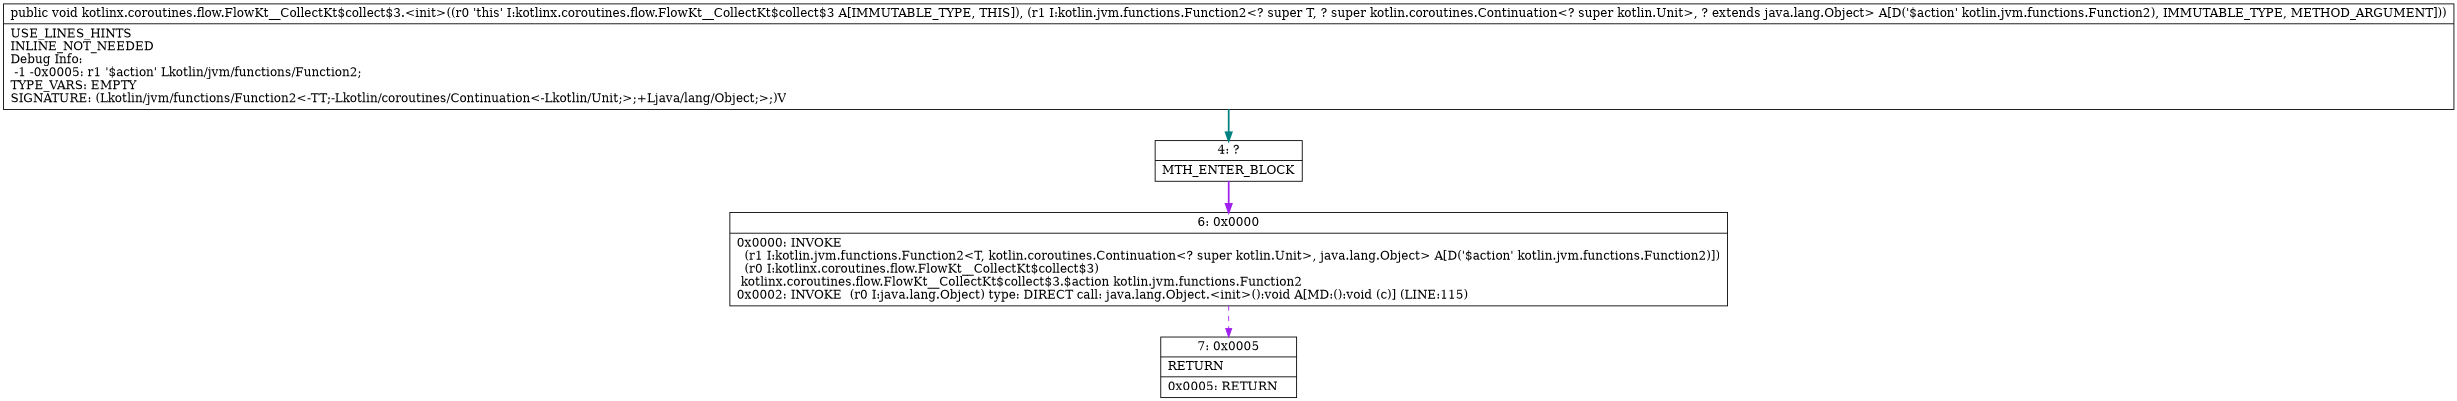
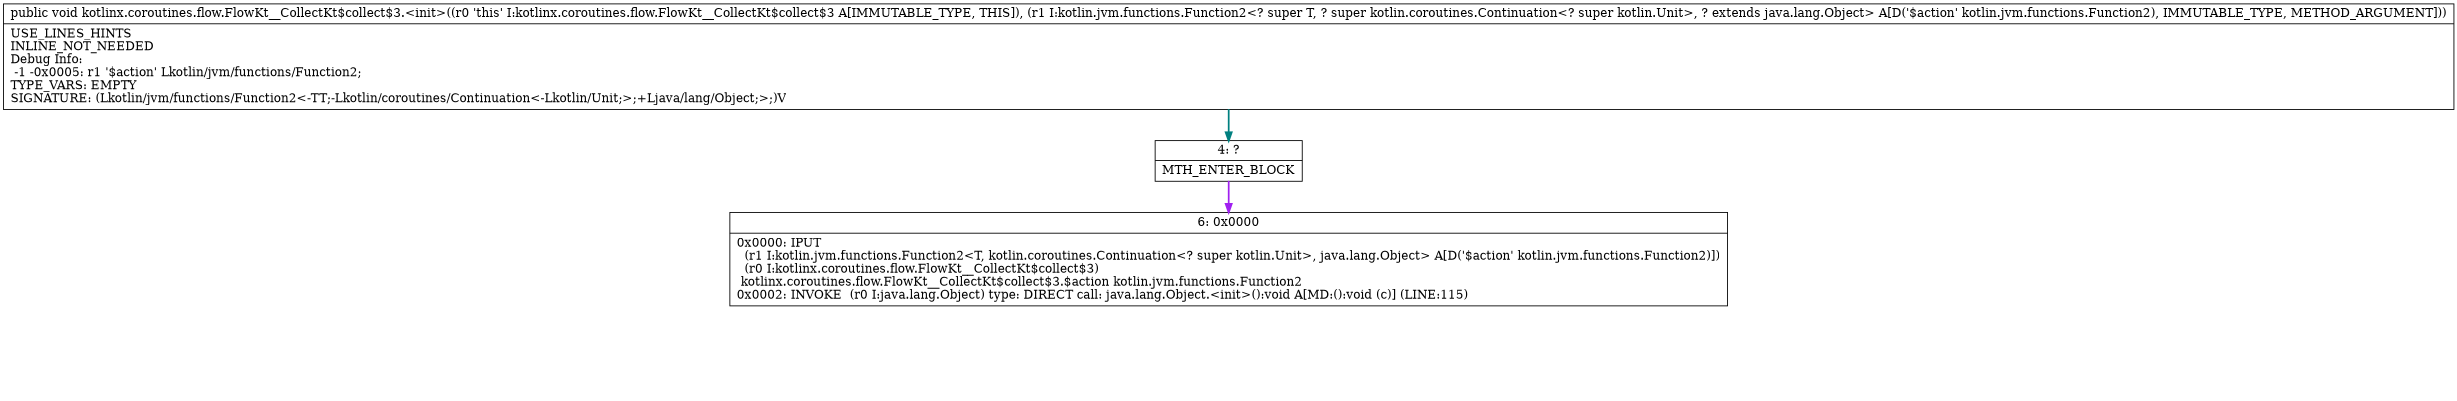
  digraph {
    node [shape=record]
    edge [color=purple style=bold]
    n1 [label="{4\:\ ?|MTH_ENTER_BLOCK\l}"]
-   n2 [label="{6\:\ 0x0000|0x0000: INVOKE  \l  (r1 I:kotlin.jvm.functions.Function2\<T, kotlin.coroutines.Continuation\<? super kotlin.Unit\>, java.lang.Object\> A[D('$action' kotlin.jvm.functions.Function2)])\l  (r0 I:kotlinx.coroutines.flow.FlowKt__CollectKt$collect$3)\l kotlinx.coroutines.flow.FlowKt__CollectKt$collect$3.$action kotlin.jvm.functions.Function2 \l0x0002: INVOKE  (r0 I:java.lang.Object) type: DIRECT call: java.lang.Object.\<init\>():void A[MD:():void (c)] (LINE:115)\l}"]
-   n3 [label="{7\:\ 0x0005|RETURN\l|0x0005: RETURN   \l}"]
+   n2 [label="{6\:\ 0x0000|0x0000: IPUT  \l  (r1 I:kotlin.jvm.functions.Function2\<T, kotlin.coroutines.Continuation\<? super kotlin.Unit\>, java.lang.Object\> A[D('$action' kotlin.jvm.functions.Function2)])\l  (r0 I:kotlinx.coroutines.flow.FlowKt__CollectKt$collect$3)\l kotlinx.coroutines.flow.FlowKt__CollectKt$collect$3.$action kotlin.jvm.functions.Function2 \l0x0002: INVOKE  (r0 I:java.lang.Object) type: DIRECT call: java.lang.Object.\<init\>():void A[MD:():void (c)] (LINE:115)\l}"]
    n4 [label="{public void kotlinx.coroutines.flow.FlowKt__CollectKt$collect$3.\<init\>((r0 'this' I:kotlinx.coroutines.flow.FlowKt__CollectKt$collect$3 A[IMMUTABLE_TYPE, THIS]), (r1 I:kotlin.jvm.functions.Function2\<? super T, ? super kotlin.coroutines.Continuation\<? super kotlin.Unit\>, ? extends java.lang.Object\> A[D('$action' kotlin.jvm.functions.Function2), IMMUTABLE_TYPE, METHOD_ARGUMENT]))  | USE_LINES_HINTS\lINLINE_NOT_NEEDED\lDebug Info:\l  \-1 \-0x0005: r1 '$action' Lkotlin\/jvm\/functions\/Function2;\lTYPE_VARS: EMPTY\lSIGNATURE: (Lkotlin\/jvm\/functions\/Function2\<\-TT;\-Lkotlin\/coroutines\/Continuation\<\-Lkotlin\/Unit;\>;+Ljava\/lang\/Object;\>;)V\l}"]
    n1 -> n2
-   n2 -> n3 [style=dashed]
    n4 -> n1 [color=teal]
  }
